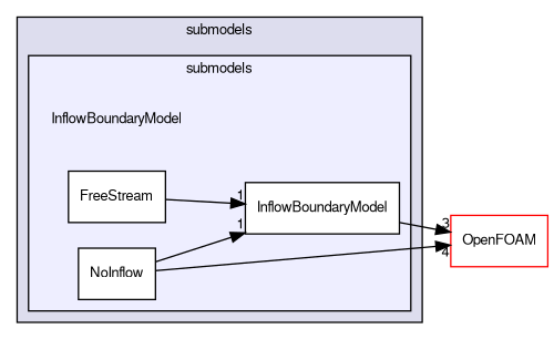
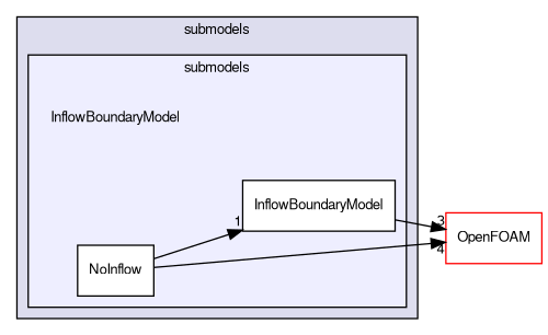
  digraph {
    compound=true
    rankdir=LR
    node [fontname=FreeSans fontsize=10 shape=box color=black fillcolor=white style=filled]
    edge [headlabel=1 labeldistance=1.5 labelfontname=FreeSans labelfontsize=10]
    n1 [label=InflowBoundaryModel shape=plaintext color="" fillcolor="" style=""]
-   n2 [label=FreeStream]
    n3 [label=InflowBoundaryModel]
    n4 [label=NoInflow]
    n5 [color=red label=OpenFOAM fillcolor="" style=""]
    subgraph cluster_1 {
      bgcolor="#ddddee"
      fontname=FreeSans
      fontsize=10
      label=submodels
      pencolor=black
      subgraph cluster_2 {
        bgcolor="#eeeeff"
        fontname=FreeSans
        fontsize=10
        label=submodels
        pencolor=black
        n1
-       n2
        n3
        n4
      }
    }
-   n2 -> n3
    n3 -> n5 [headlabel=3]
    n4 -> n3
    n4 -> n5 [headlabel=4]
  }
